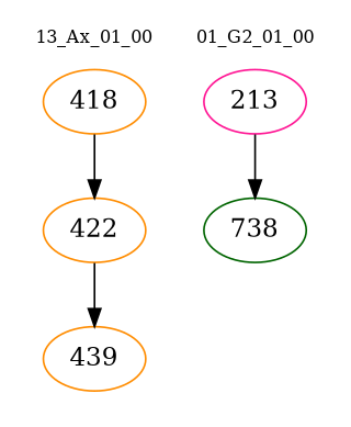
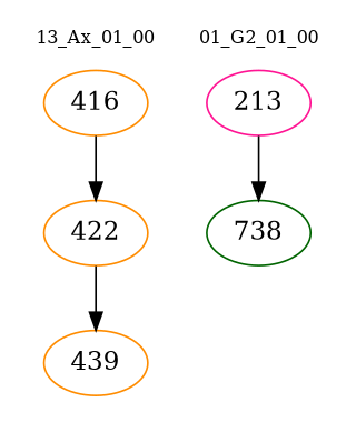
  digraph {
    node [color=darkorange]
    edge [color=black]
-   n1 [label=418]
+   n1 [label=416]
    n2 [label=422]
    n3 [label=439]
    n4 [color=deeppink label=213]
    n5 [color=darkgreen label=738]
    subgraph cluster_1 {
      color=white
      fontsize=10
      label="13_Ax_01_00"
      n1
      n2
      n3
    }
    subgraph cluster_2 {
      color=white
      fontsize=10
      label="01_G2_01_00"
      n4
      n5
    }
    n1 -> n2
    n2 -> n3
    n4 -> n5
  }
